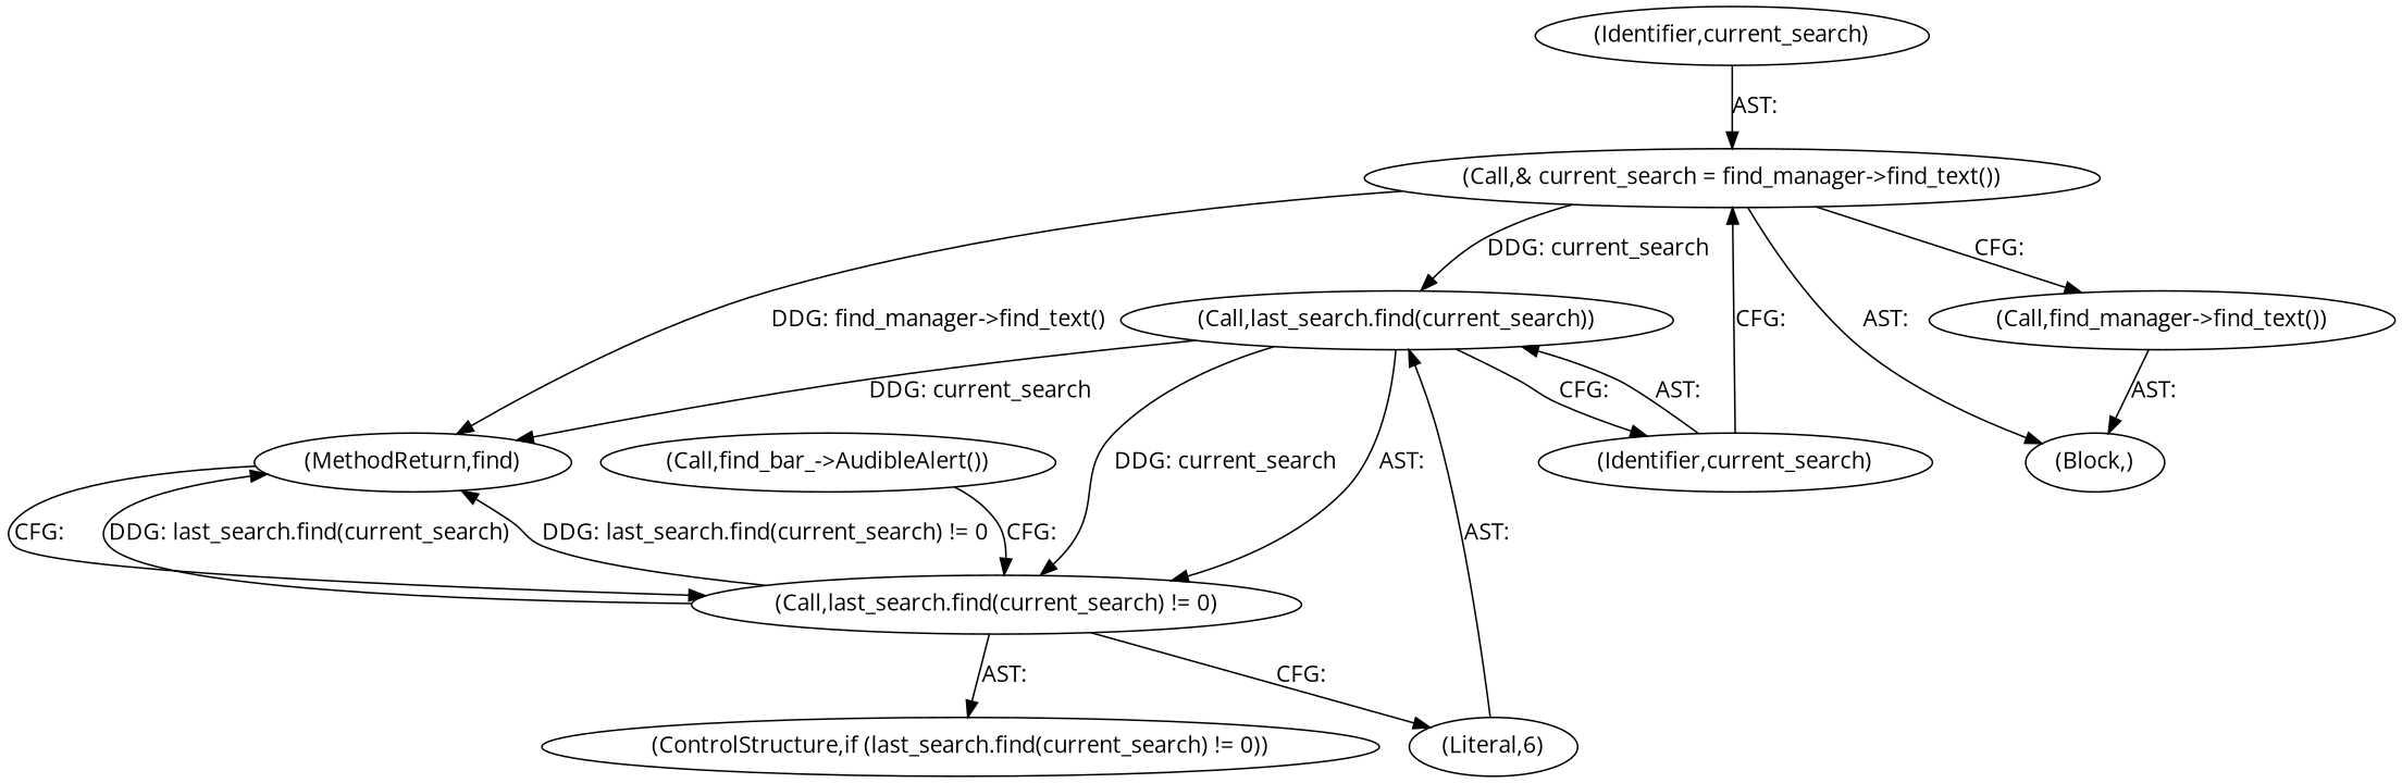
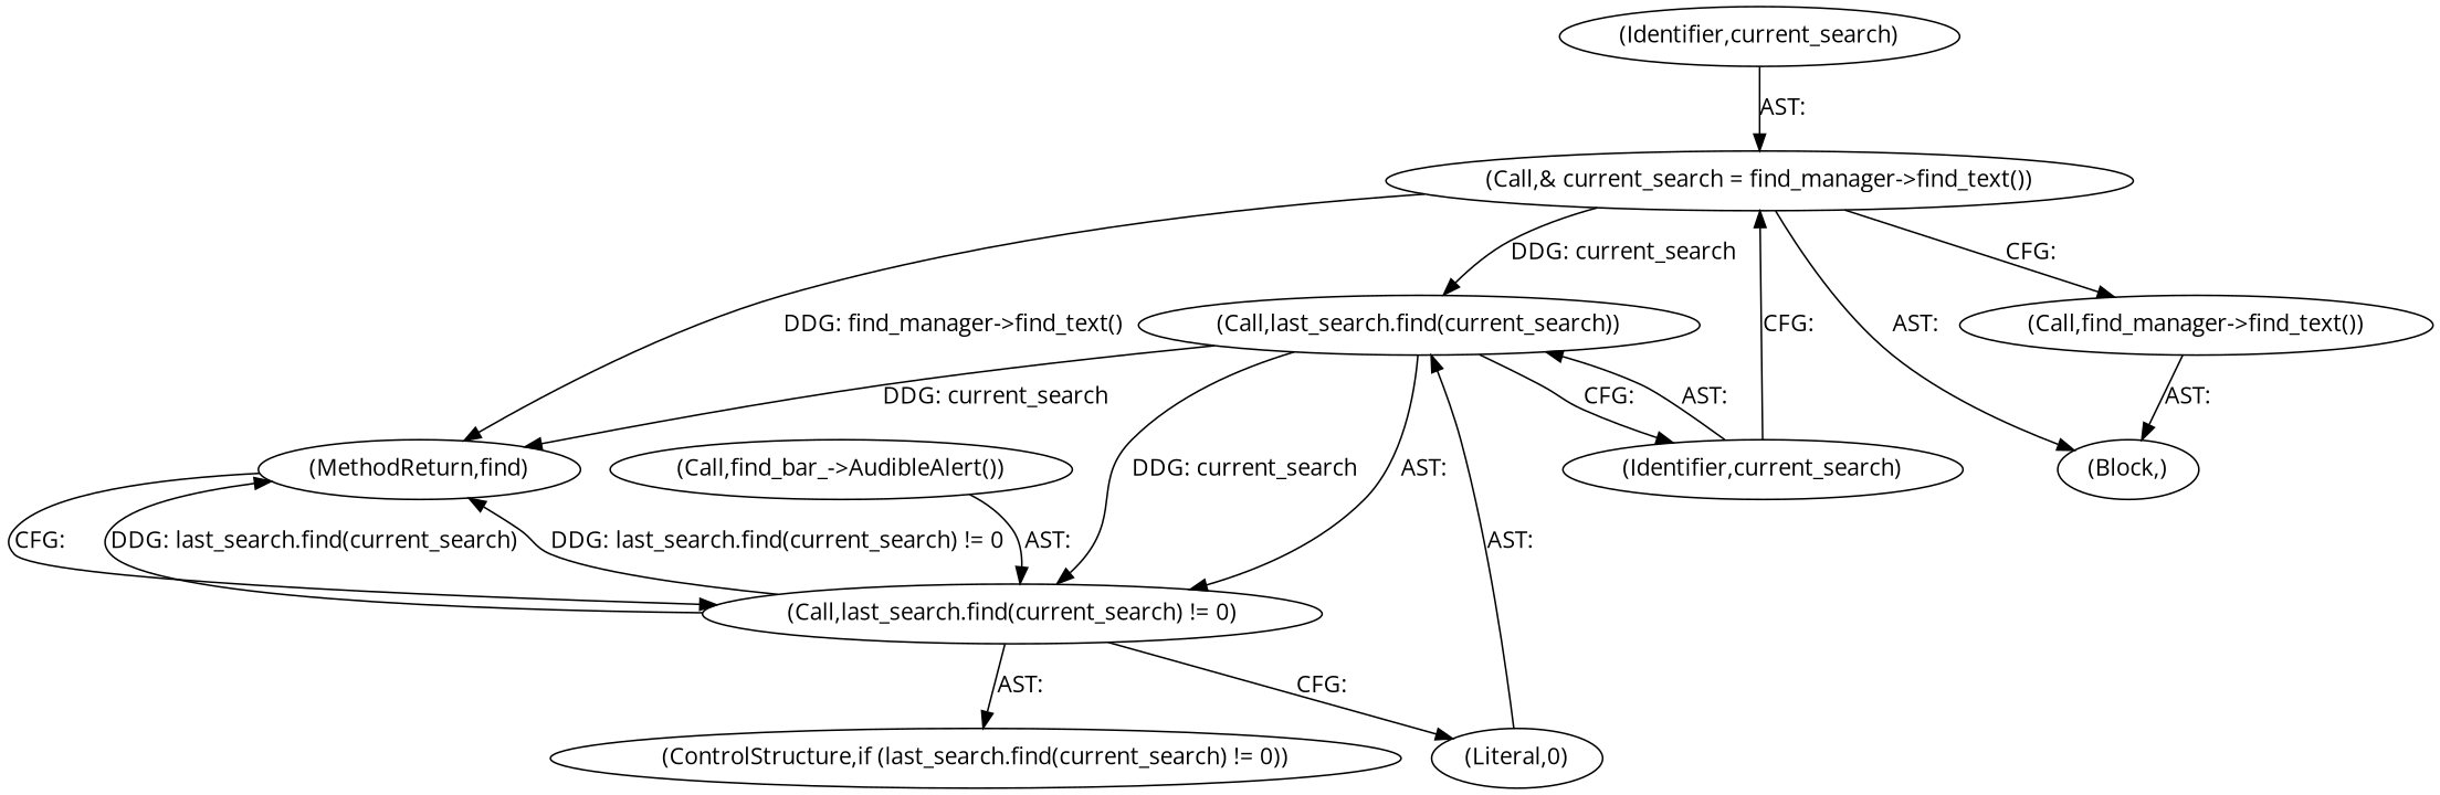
  digraph {
    fontname="Open Sans"
    node [fontname="Open Sans"]
    edge [fontname="Open Sans"]
    n1 [label="(Call,& current_search = find_manager->find_text())"]
    n2 [label="(Call,last_search.find(current_search))"]
    n3 [label="(MethodReturn,find)"]
    n4 [label="(Call,find_manager->find_text())"]
    n5 [label="(Block,)"]
    n6 [label="(Call,last_search.find(current_search) != 0)"]
    n7 [label="(Identifier,current_search)"]
    n8 [label="(ControlStructure,if (last_search.find(current_search) != 0))"]
-   n9 [label="(Literal,6)"]
+   n9 [label="(Literal,0)"]
    n10 [label="(Identifier,current_search)"]
    n11 [label="(Call,find_bar_->AudibleAlert())"]
    n1 -> n2 [label="DDG: current_search"]
    n1 -> n3 [label="DDG: find_manager->find_text()"]
    n1 -> n4 [label="CFG: "]
    n1 -> n5 [label="AST: "]
    n2 -> n3 [label="DDG: current_search"]
    n2 -> n6 [label="AST: "]
    n2 -> n6 [label="DDG: current_search"]
    n2 -> n7 [label="CFG: "]
    n3 -> n6 [label="CFG: "]
    n4 -> n5 [label="AST: "]
    n6 -> n3 [label="DDG: last_search.find(current_search)"]
    n6 -> n3 [label="DDG: last_search.find(current_search) != 0"]
    n6 -> n8 [label="AST: "]
    n6 -> n9 [label="CFG: "]
    n7 -> n1 [label="CFG: "]
    n7 -> n2 [label="AST: "]
    n9 -> n2 [label="AST: "]
    n10 -> n1 [label="AST: "]
-   n11 -> n6 [label="CFG: "]
+   n11 -> n6 [label="AST: "]
  }
